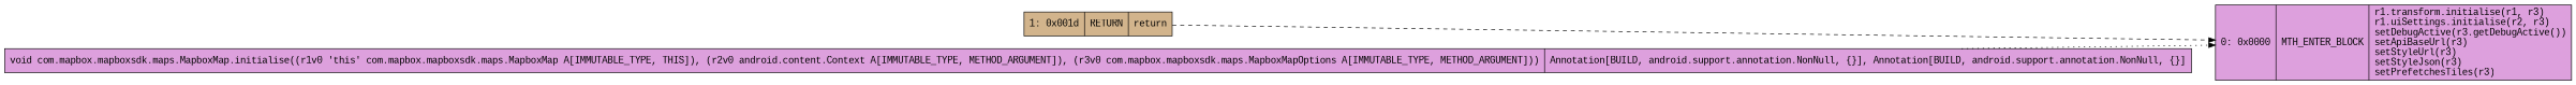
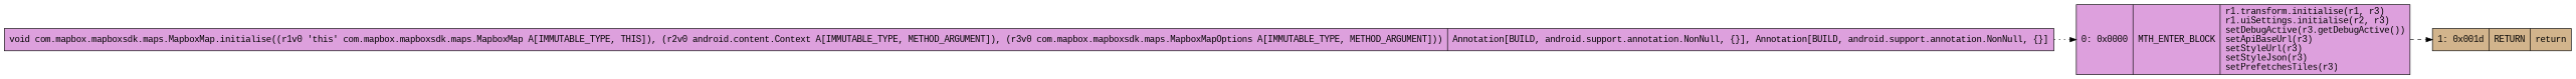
  digraph {
    rankdir=LR
    fontname="Liberation Mono"
    node [shape=record style=filled fillcolor=plum fontname="Liberation Mono"]
    edge [fontname="Liberation Mono"]
    n1 [label="{0\:\ 0x0000|MTH_ENTER_BLOCK\l|r1.transform.initialise(r1, r3)\lr1.uiSettings.initialise(r2, r3)\lsetDebugActive(r3.getDebugActive())\lsetApiBaseUrl(r3)\lsetStyleUrl(r3)\lsetStyleJson(r3)\lsetPrefetchesTiles(r3)\l}"]
    n2 [label="{1\:\ 0x001d|RETURN\l|return\l}" fillcolor=tan]
    n3 [label="{void com.mapbox.mapboxsdk.maps.MapboxMap.initialise((r1v0 'this' com.mapbox.mapboxsdk.maps.MapboxMap A[IMMUTABLE_TYPE, THIS]), (r2v0 android.content.Context A[IMMUTABLE_TYPE, METHOD_ARGUMENT]), (r3v0 com.mapbox.mapboxsdk.maps.MapboxMapOptions A[IMMUTABLE_TYPE, METHOD_ARGUMENT]))  | Annotation[BUILD, android.support.annotation.NonNull, \{\}], Annotation[BUILD, android.support.annotation.NonNull, \{\}]\l}"]
-   n2 -> n1 [style=dashed]
+   n1 -> n2 [style=dashed]
    n3 -> n1 [style=dotted]
  }
